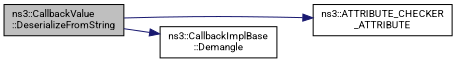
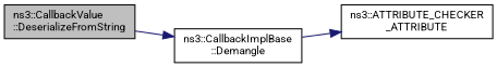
  digraph {
    fontname=Roboto
    rankdir=LR
    node [color=black fillcolor=white fontname=Roboto fontsize=10 shape=record style=filled]
    edge [color=midnightblue fontname=Roboto fontsize=10 labelfontname=Helvetica labelfontsize=10 style=solid]
    n1 [fillcolor=grey75 fontcolor=black height=0.2 label="ns3::CallbackValue\l::DeserializeFromString" width=0.4]
    n2 [height=0.2 label="ns3::ATTRIBUTE_CHECKER\l_ATTRIBUTE" width=0.4]
    n3 [height=0.2 label="ns3::CallbackImplBase\l::Demangle" width=0.4]
-   n1 -> n2
+   n3 -> n2
    n1 -> n3
  }
